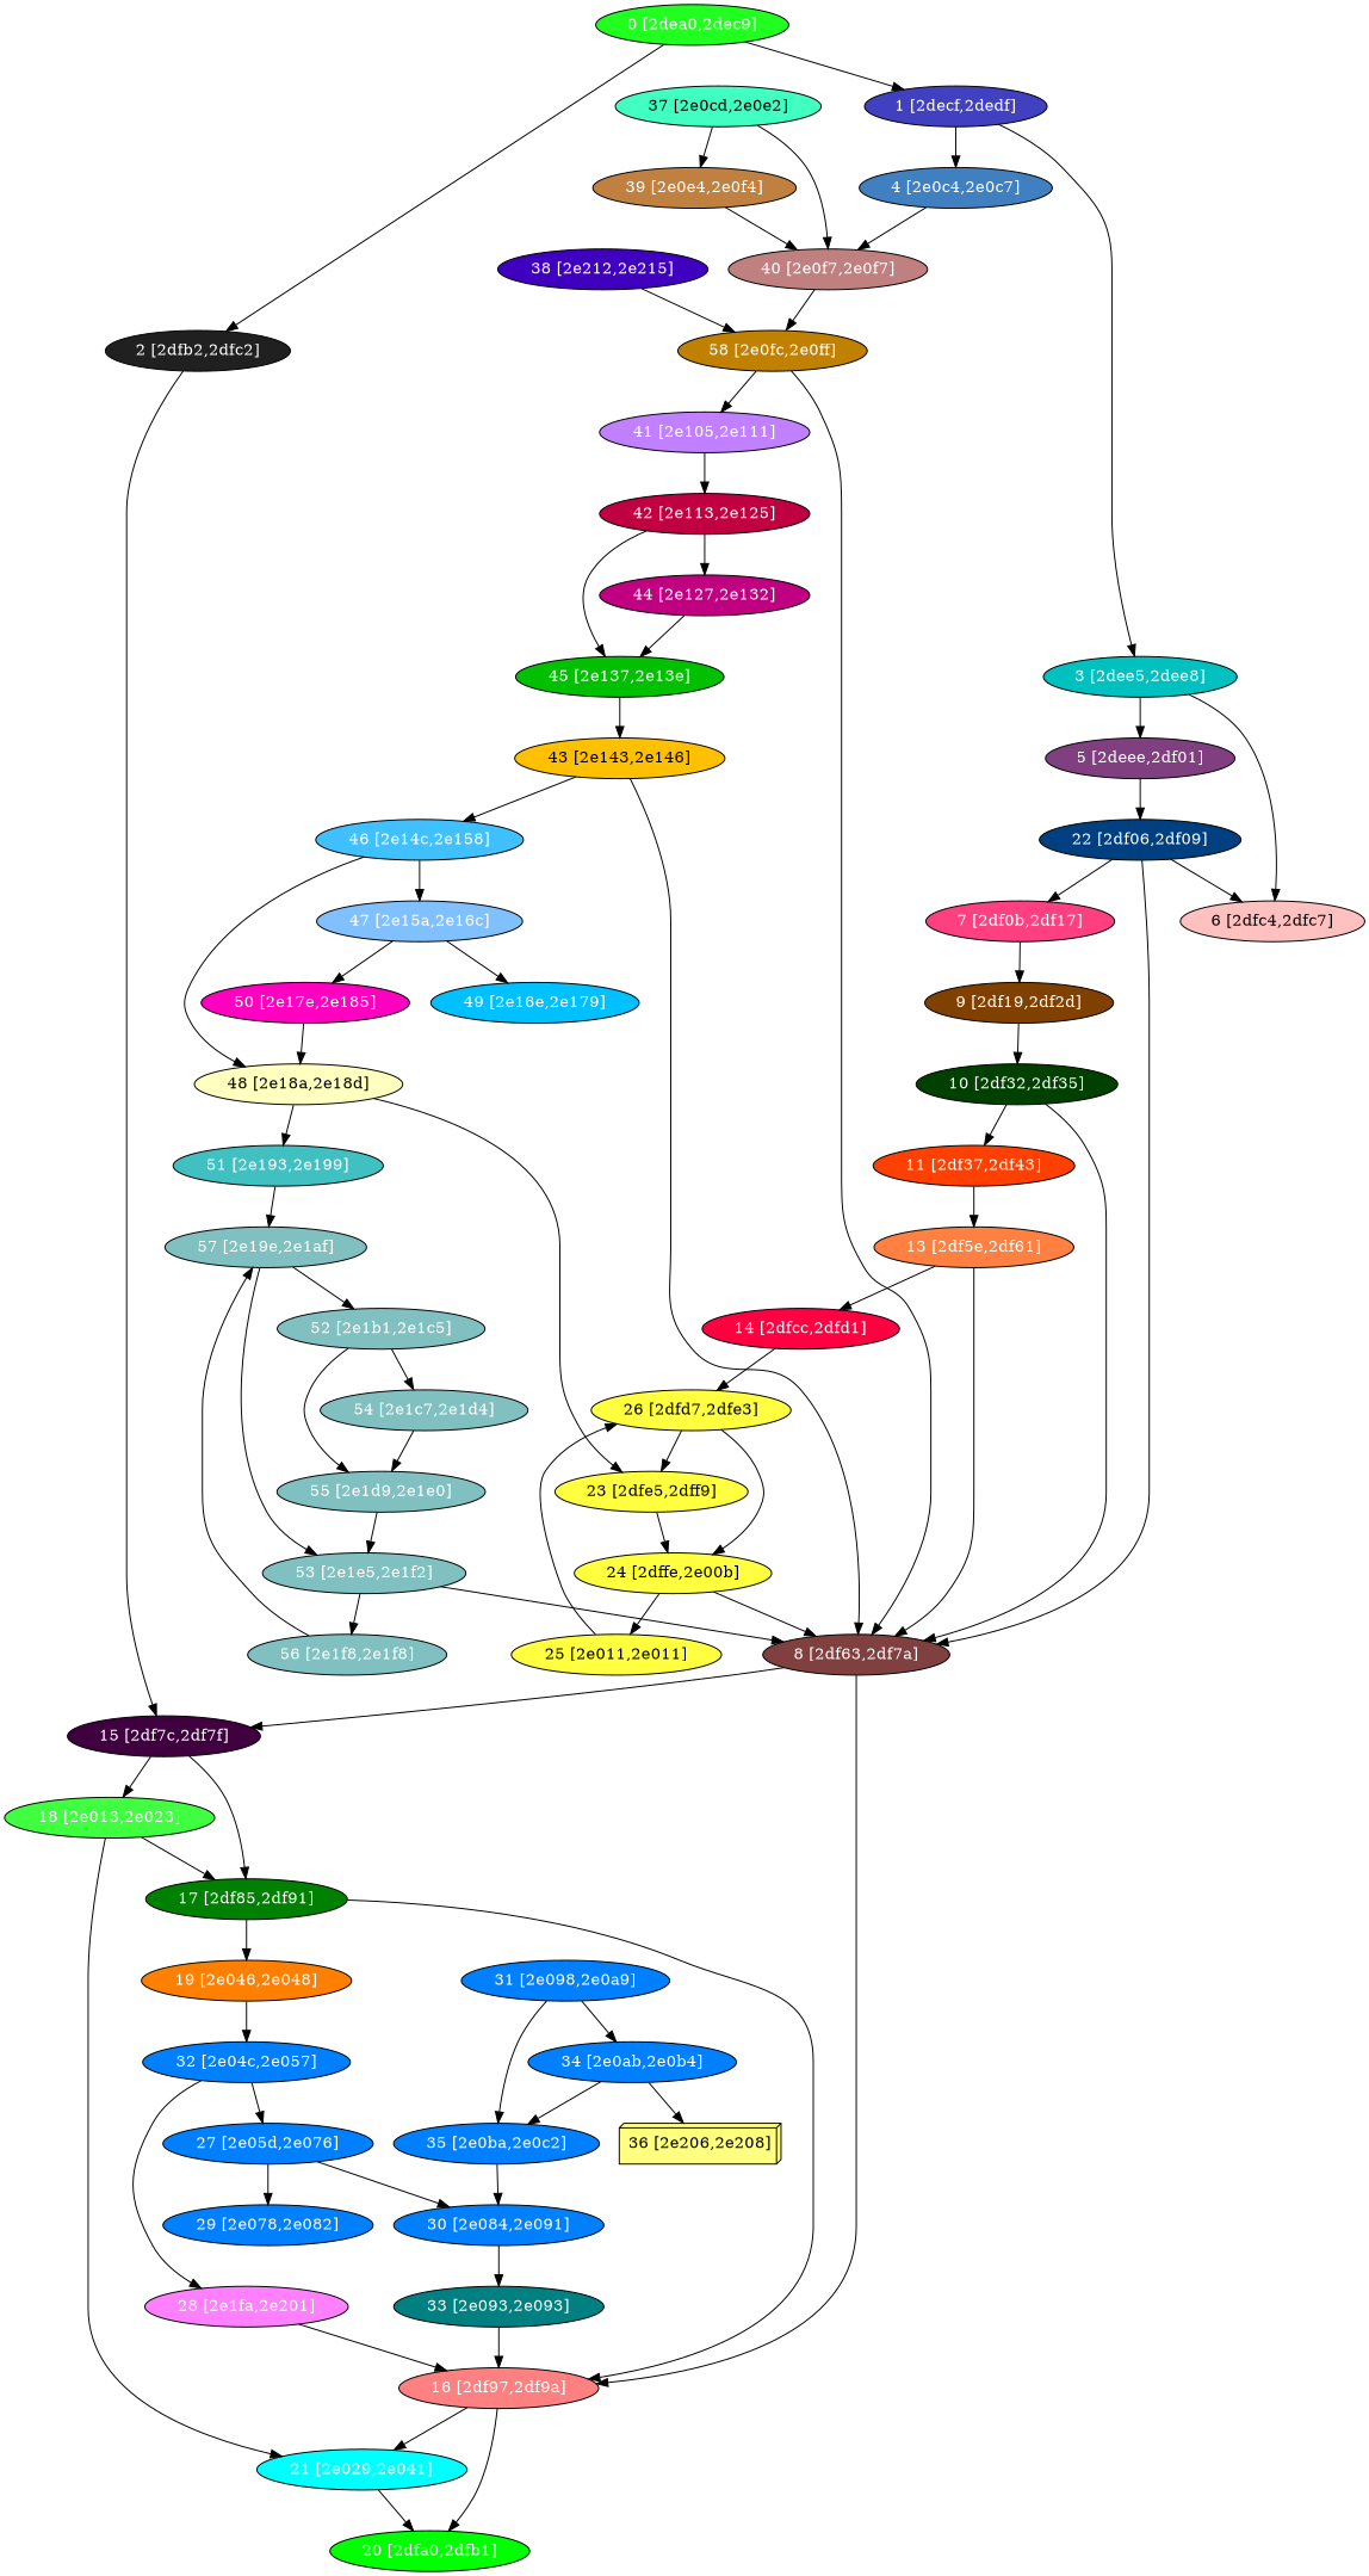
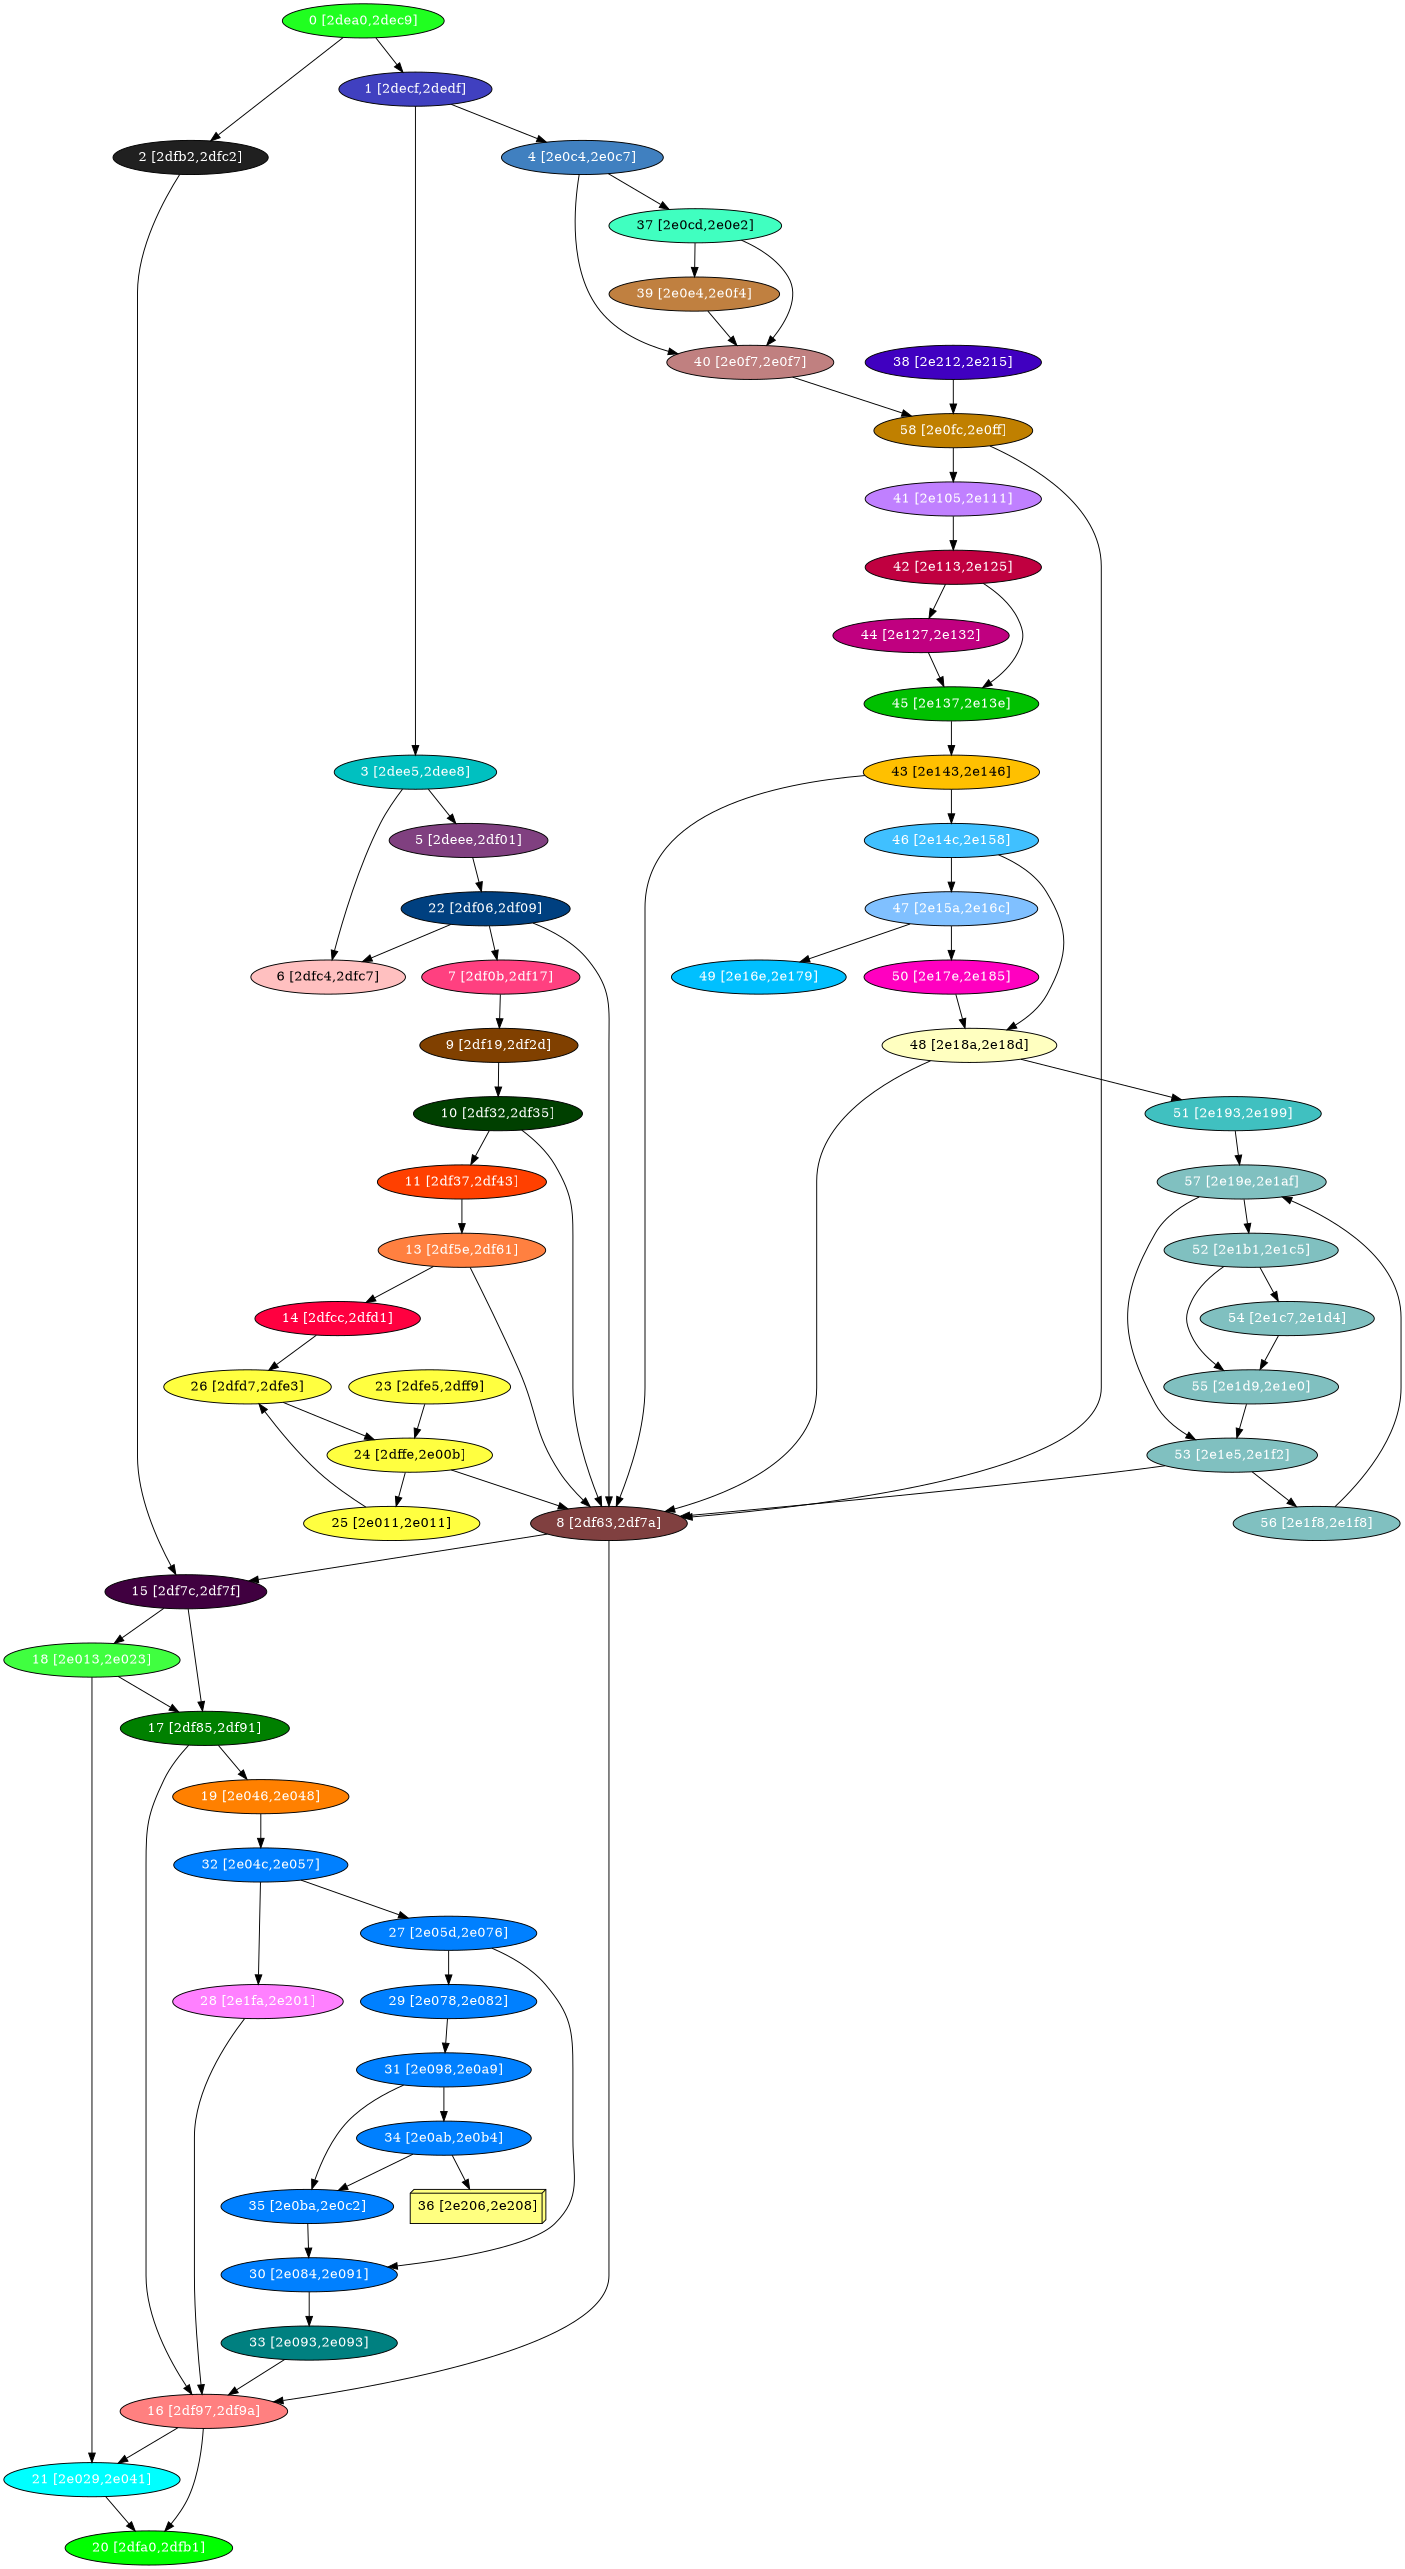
  digraph {
    node [fillcolor="#0080FF" fontcolor="#ffffff" shape=oval style=filled]
    n1 [fillcolor="#20FF20" label="0 [2dea0,2dec9]"]
    n2 [fillcolor="#4040C0" label="1 [2decf,2dedf]"]
    n3 [fillcolor="#202020" label="2 [2dfb2,2dfc2]"]
    n4 [fillcolor="#00C0C0" label="3 [2dee5,2dee8]"]
    n5 [fillcolor="#4080C0" label="4 [2e0c4,2e0c7]"]
    n6 [fillcolor="#400040" label="15 [2df7c,2df7f]"]
    n7 [fillcolor="#804080" label="5 [2deee,2df01]"]
    n8 [fillcolor="#FFC0C0" fontcolor="#000000" label="6 [2dfc4,2dfc7]"]
    n9 [fillcolor="#40FFC0" fontcolor="#000000" label="37 [2e0cd,2e0e2]"]
    n10 [fillcolor="#C08080" label="40 [2e0f7,2e0f7]"]
    n11 [fillcolor="#008000" label="17 [2df85,2df91]"]
    n12 [fillcolor="#40FF40" label="18 [2e013,2e023]"]
    n13 [fillcolor="#004080" label="22 [2df06,2df09]"]
    n14 [fillcolor="#C08040" label="39 [2e0e4,2e0f4]"]
    n15 [fillcolor="#4000C0" label="38 [2e212,2e215]"]
    n16 [fillcolor="#C08000" label="58 [2e0fc,2e0ff]"]
    n17 [fillcolor="#FF4080" label="7 [2df0b,2df17]"]
    n18 [fillcolor="#804040" label="8 [2df63,2df7a]"]
    n19 [fillcolor="#804000" label="9 [2df19,2df2d]"]
    n20 [fillcolor="#004000" label="10 [2df32,2df35]"]
    n21 [fillcolor="#FF4000" label="11 [2df37,2df43]"]
    n22 [fillcolor="#FF8080" label="16 [2df97,2df9a]"]
    n23 [fillcolor="#00FF00" label="20 [2dfa0,2dfb1]"]
    n24 [fillcolor="#00FFFF" label="21 [2e029,2e041]"]
    n25 [fillcolor="#FF8040" label="13 [2df5e,2df61]"]
    n26 [fillcolor="#FF0040" label="14 [2dfcc,2dfd1]"]
    n27 [fillcolor="#FFFF40" fontcolor="#000000" label="26 [2dfd7,2dfe3]"]
    n28 [fillcolor="#FFFF40" fontcolor="#000000" label="23 [2dfe5,2dff9]"]
    n29 [fillcolor="#FFFF40" fontcolor="#000000" label="24 [2dffe,2e00b]"]
    n30 [fillcolor="#FF8000" label="19 [2e046,2e048]"]
    n31 [label="32 [2e04c,2e057]"]
    n32 [label="27 [2e05d,2e076]"]
    n33 [fillcolor="#FF80FF" label="28 [2e1fa,2e201]"]
    n34 [fillcolor="#FFFF40" fontcolor="#000000" label="25 [2e011,2e011]"]
    n35 [label="29 [2e078,2e082]"]
    n36 [label="30 [2e084,2e091]"]
    n37 [label="31 [2e098,2e0a9]"]
    n38 [fillcolor="#008080" label="33 [2e093,2e093]"]
    n39 [label="34 [2e0ab,2e0b4]"]
    n40 [label="35 [2e0ba,2e0c2]"]
    n41 [fillcolor="#FFFF80" fontcolor="#000000" label="36 [2e206,2e208]" shape=box3d]
    n42 [fillcolor="#C080FF" label="41 [2e105,2e111]"]
    n43 [fillcolor="#C00040" label="42 [2e113,2e125]"]
    n44 [fillcolor="#C00080" label="44 [2e127,2e132]"]
    n45 [fillcolor="#00C000" label="45 [2e137,2e13e]"]
    n46 [fillcolor="#FFC000" fontcolor="#000000" label="43 [2e143,2e146]"]
    n47 [fillcolor="#40C0FF" label="46 [2e14c,2e158]"]
    n48 [fillcolor="#80C0FF" label="47 [2e15a,2e16c]"]
    n49 [fillcolor="#FFFFC0" fontcolor="#000000" label="48 [2e18a,2e18d]"]
    n50 [fillcolor="#00C0FF" label="49 [2e16e,2e179]"]
    n51 [fillcolor="#FF00C0" label="50 [2e17e,2e185]"]
    n52 [fillcolor="#40C0C0" label="51 [2e193,2e199]"]
    n53 [fillcolor="#80C0C0" label="57 [2e19e,2e1af]"]
    n54 [fillcolor="#80C0C0" label="52 [2e1b1,2e1c5]"]
    n55 [fillcolor="#80C0C0" label="53 [2e1e5,2e1f2]"]
    n56 [fillcolor="#80C0C0" label="54 [2e1c7,2e1d4]"]
    n57 [fillcolor="#80C0C0" label="55 [2e1d9,2e1e0]"]
    n58 [fillcolor="#80C0C0" label="56 [2e1f8,2e1f8]"]
    n1 -> n2
    n1 -> n3
    n2 -> n4
    n2 -> n5
    n3 -> n6
    n4 -> n7
    n4 -> n8
+   n5 -> n9
    n5 -> n10
    n6 -> n11
    n6 -> n12
    n7 -> n13
    n9 -> n10
    n9 -> n14
    n10 -> n16
    n11 -> n22
    n11 -> n30
    n12 -> n11
    n12 -> n24
    n13 -> n8
    n13 -> n17
    n13 -> n18
    n14 -> n10
    n15 -> n16
    n16 -> n18
    n16 -> n42
    n17 -> n19
    n18 -> n6
    n18 -> n22
    n19 -> n20
    n20 -> n18
    n20 -> n21
    n21 -> n25
    n22 -> n23
    n22 -> n24
    n24 -> n23
    n25 -> n18
    n25 -> n26
    n26 -> n27
-   n27 -> n28
    n27 -> n29
    n28 -> n29
    n29 -> n18
    n29 -> n34
    n30 -> n31
    n31 -> n32
    n31 -> n33
    n32 -> n35
    n32 -> n36
    n33 -> n22
    n34 -> n27
+   n35 -> n37
    n36 -> n38
    n37 -> n39
    n37 -> n40
    n38 -> n22
    n39 -> n40
    n39 -> n41
    n40 -> n36
    n42 -> n43
    n43 -> n44
    n43 -> n45
    n44 -> n45
    n45 -> n46
    n46 -> n18
    n46 -> n47
    n47 -> n48
    n47 -> n49
    n48 -> n50
    n48 -> n51
-   n49 -> n28
+   n49 -> n18
    n49 -> n52
    n51 -> n49
    n52 -> n53
    n53 -> n54
    n53 -> n55
    n54 -> n56
    n54 -> n57
    n55 -> n18
    n55 -> n58
    n56 -> n57
    n57 -> n55
    n58 -> n53
  }
